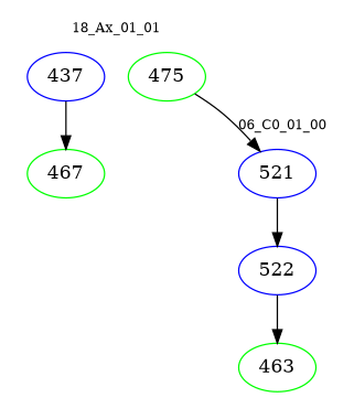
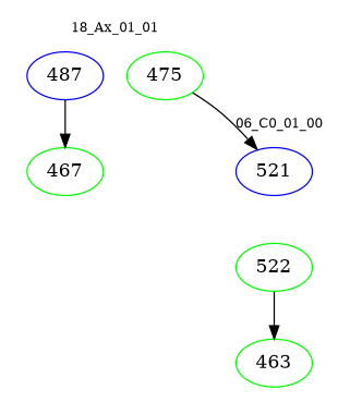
  digraph {
    fontname="DejaVu Serif"
    node [color=green fontname="DejaVu Serif"]
    edge [color=black fontname="DejaVu Serif"]
    n1 [label=475]
-   n2 [color=blue label=437]
+   n2 [color=blue label=487]
    n3 [label=467]
    n4 [color=blue label=521]
-   n5 [color=blue label=522]
+   n5 [label=522]
    n6 [label=463]
    subgraph cluster_1 {
      color=white
      fontsize=10
      label="18_Ax_01_01"
      n1
      n2
      n3
    }
    subgraph cluster_2 {
      color=white
      fontsize=10
      label="06_C0_01_00"
      n4
      n5
      n6
    }
    n1 -> n4
    n2 -> n3
-   n4 -> n5
    n5 -> n6
  }
